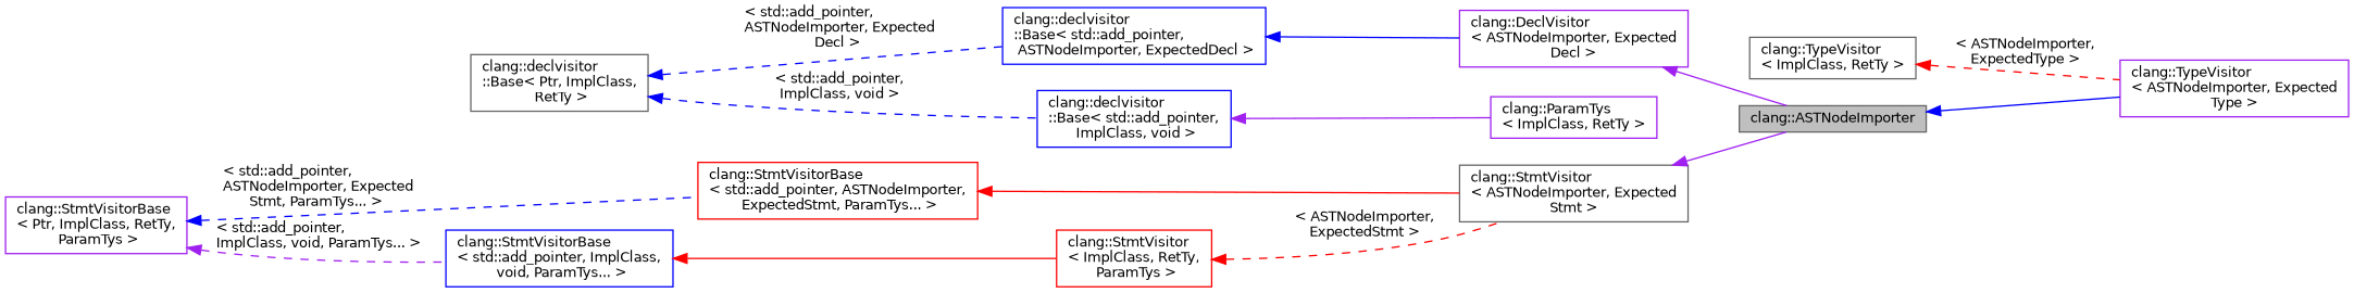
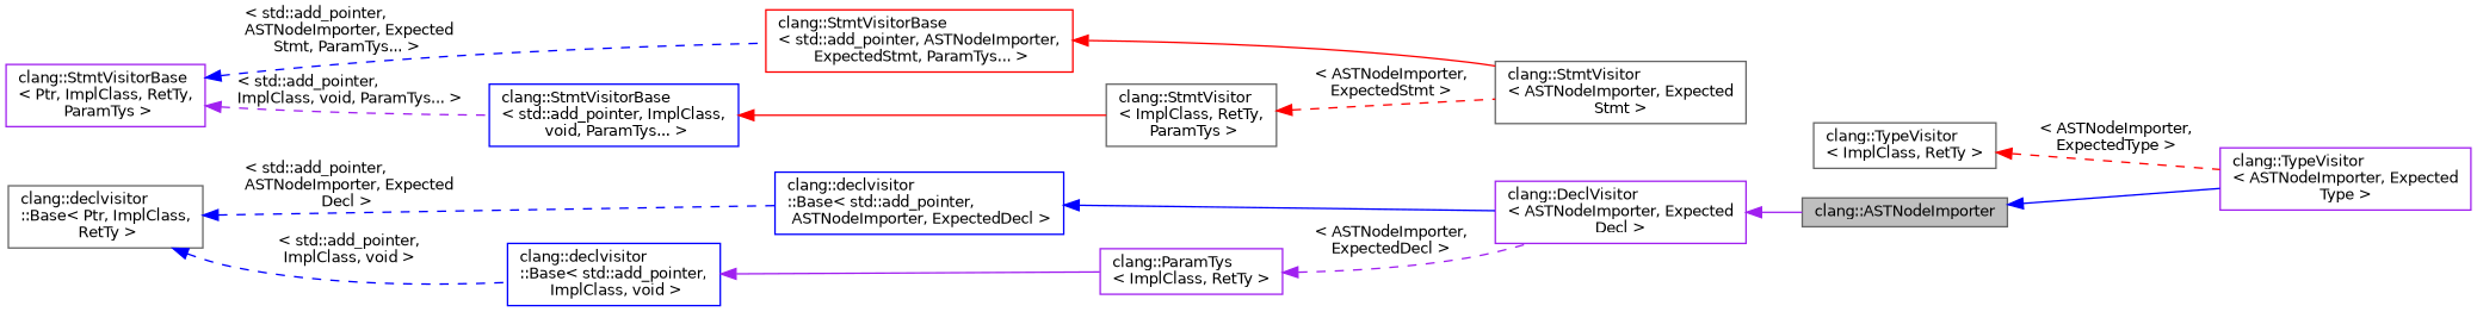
  digraph {
    rankdir=LR
    node [color=gray40 fontname=Helvetica fontsize=10 shape=record]
    edge [color=blue dir=back fontname=Helvetica fontsize=10 labelfontname=Helvetica labelfontsize=10 style=solid]
    n1 [fillcolor=grey75 fontcolor=black height=0.2 label="clang::ASTNodeImporter" style=filled width=0.4]
    n2 [color=purple height=0.2 label="clang::TypeVisitor\l\< ASTNodeImporter, Expected\lType \>" width=0.4]
    n3 [height=0.2 label="clang::TypeVisitor\l\< ImplClass, RetTy \>" width=0.4]
    n4 [color=purple height=0.2 label="clang::DeclVisitor\l\< ASTNodeImporter, Expected\lDecl \>" width=0.4]
    n5 [color=blue height=0.2 label="clang::declvisitor\l::Base\< std::add_pointer,\l ASTNodeImporter, ExpectedDecl \>" width=0.4]
    n6 [height=0.2 label="clang::declvisitor\l::Base\< Ptr, ImplClass,\l RetTy \>" width=0.4]
    n7 [color=blue height=0.2 label="clang::declvisitor\l::Base\< std::add_pointer,\l ImplClass, void \>" width=0.4]
    n8 [color=purple height=0.2 label="clang::ParamTys\l\< ImplClass, RetTy \>" width=0.4]
    n9 [height=0.2 label="clang::StmtVisitor\l\< ASTNodeImporter, Expected\lStmt \>" width=0.4]
    n10 [color=red height=0.2 label="clang::StmtVisitorBase\l\< std::add_pointer, ASTNodeImporter,\l ExpectedStmt, ParamTys... \>" width=0.4]
    n11 [color=purple height=0.2 label="clang::StmtVisitorBase\l\< Ptr, ImplClass, RetTy,\l ParamTys \>" width=0.4]
    n12 [color=blue height=0.2 label="clang::StmtVisitorBase\l\< std::add_pointer, ImplClass,\l void, ParamTys... \>" width=0.4]
-   n13 [color=red height=0.2 label="clang::StmtVisitor\l\< ImplClass, RetTy,\l ParamTys \>" width=0.4]
+   n13 [height=0.2 label="clang::StmtVisitor\l\< ImplClass, RetTy,\l ParamTys \>" width=0.4]
    n1 -> n2
    n3 -> n2 [color=red label=" \< ASTNodeImporter,\l ExpectedType \>" style=dashed]
    n4 -> n1 [color=purple]
    n5 -> n4
    n6 -> n5 [label=" \< std::add_pointer,\l ASTNodeImporter, Expected\lDecl \>" style=dashed]
    n6 -> n7 [label=" \< std::add_pointer,\l ImplClass, void \>" style=dashed]
    n7 -> n8 [color=purple]
-   n9 -> n1 [color=purple]
+   n8 -> n4 [color=purple label=" \< ASTNodeImporter,\l ExpectedDecl \>" style=dashed]
    n10 -> n9 [color=red]
    n11 -> n10 [label=" \< std::add_pointer,\l ASTNodeImporter, Expected\lStmt, ParamTys... \>" style=dashed]
    n11 -> n12 [color=purple label=" \< std::add_pointer,\l ImplClass, void, ParamTys... \>" style=dashed]
    n12 -> n13 [color=red]
    n13 -> n9 [color=red label=" \< ASTNodeImporter,\l ExpectedStmt \>" style=dashed]
  }
